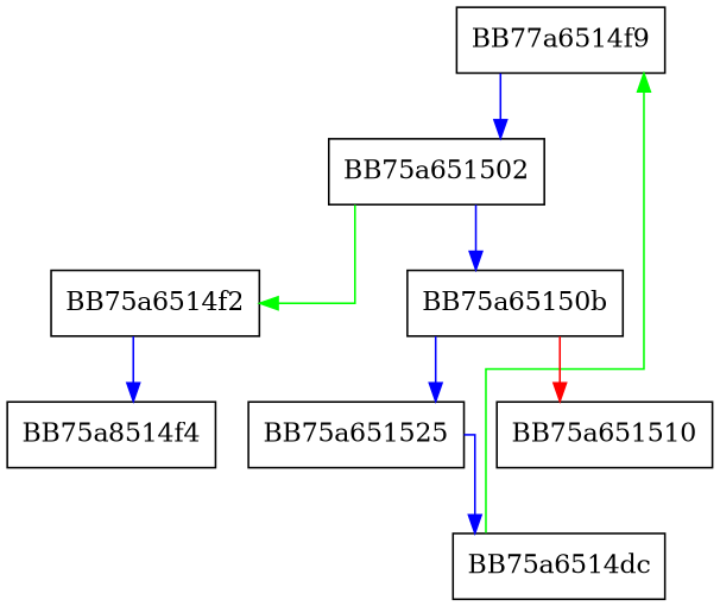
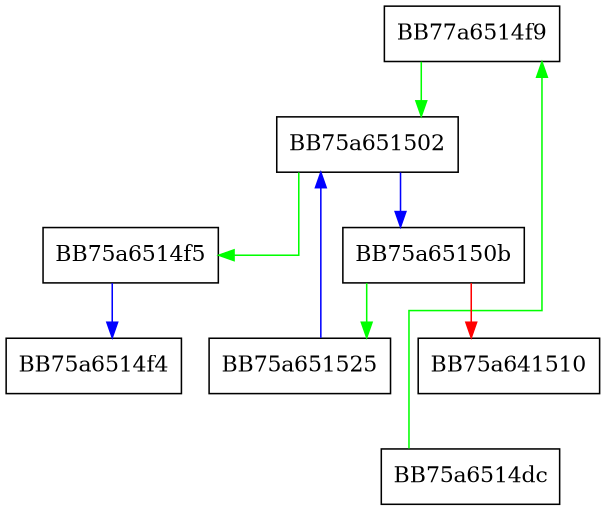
  digraph {
    splines=ortho
    node [shape=box]
    edge [color=blue]
    n1 [label=BB77a6514f9]
    BB75a6514dc
    BB75a651502
-   BB75a6514f2
+   BB75a6514f2 [label=BB75a6514f5]
    BB75a65150b
-   BB75a6514f4 [label=BB75a8514f4]
+   BB75a6514f4
    BB75a651525
-   BB75a651510
-   n1 -> BB75a651502
+   BB75a651510 [label=BB75a641510]
+   n1 -> BB75a651502 [color=green]
    BB75a6514dc -> n1 [color=green]
    BB75a651502 -> BB75a6514f2 [color=green]
    BB75a651502 -> BB75a65150b
    BB75a6514f2 -> BB75a6514f4
-   BB75a65150b -> BB75a651525
+   BB75a65150b -> BB75a651525 [color=green]
    BB75a65150b -> BB75a651510 [color=red]
-   BB75a651525 -> BB75a6514dc
+   BB75a651525 -> BB75a651502
  }
